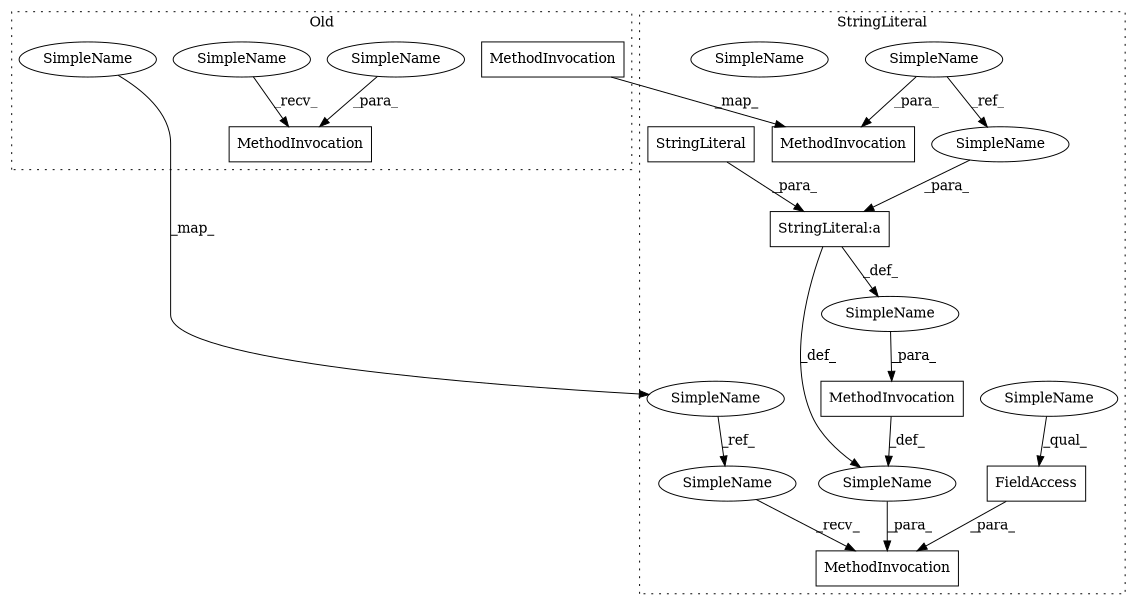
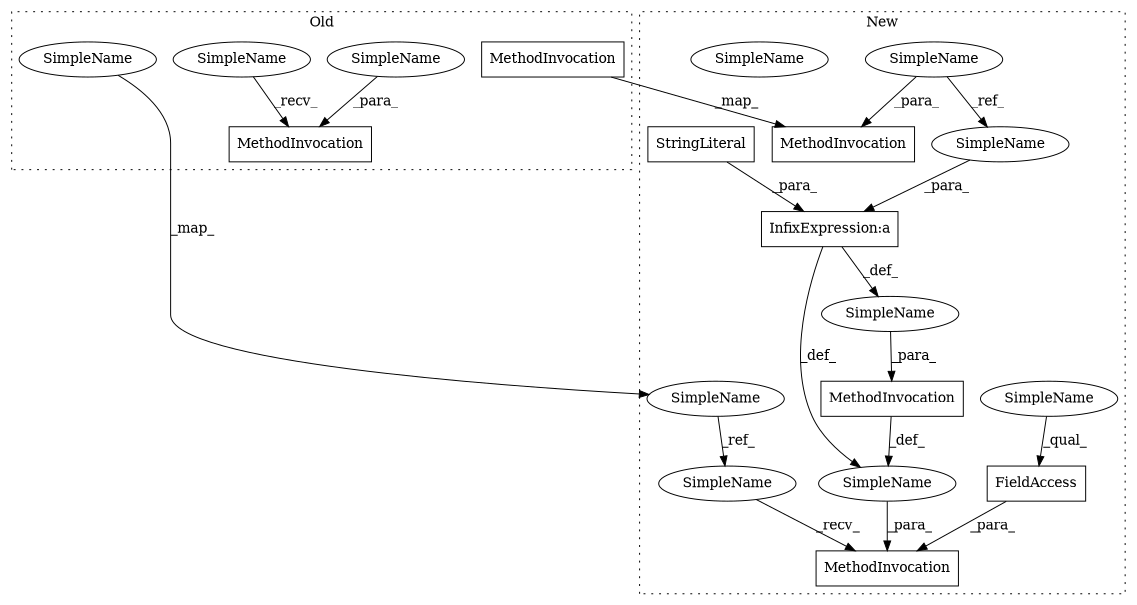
  digraph {
    node [a=42 l=3 s=5409 shape=ellipse]
    n1 [a=32 l="11,1" label=MethodInvocation s="5016,5028" shape=box]
    n2 [a=32 l="8,1" label=MethodInvocation s="5084,5093" shape=box]
    n3 [l=12 label=SimpleName s=4661]
    n4 [l=1 label=SimpleName s=5092]
    n5 [label=SimpleName s=5080]
    n6 [a=22 l=8 label=FieldAccess shape=box]
    n7 [a=32 l="15,1" label=MethodInvocation s="4968,4984" shape=box]
    n8 [a=32 l="11,1" label=MethodInvocation s="5376,5417" shape=box]
    n9 [a=32 l="5,1" label=MethodInvocation s="5387,5407" shape=box]
    n10 [label=SimpleName]
    n11 [label=SimpleName l="" s=""]
    n12 [l=5 label=SimpleName s=5370]
    n13 [l=5 label=SimpleName s=4721]
    n14 [l=1 label=SimpleName s=5392]
    n15 [l=1 label=SimpleName s=4893]
    n16 [label=SimpleName l="" s=""]
    n17 [label=SimpleName]
    n18 [a=45 l=11 label=StringLiteral s=5396 shape=box]
-   n19 [a=27 label="StringLiteral:a" s=5393 shape=box]
+   n19 [a=27 label="InfixExpression:a" s=5393 shape=box]
    subgraph cluster_1 {
      label=Old
      style=dotted
      n1
      n2
      n3
      n4
      n5
    }
    subgraph cluster_2 {
-     label=StringLiteral
+     label=New
      style=dotted
      n6
      n7
      n8
      n9
      n10
      n11
      n12
      n13
      n14
      n15
      n16
      n17
      n18
      n19
    }
    n1 -> n7 [label=_map_]
    n3 -> n13 [label=_map_]
    n4 -> n2 [label=_para_]
    n5 -> n2 [label=_recv_]
    n6 -> n8 [label=_para_]
    n9 -> n11 [label=_def_]
    n10 -> n6 [label=_qual_]
    n11 -> n8 [label=_para_]
    n12 -> n8 [label=_recv_]
    n13 -> n12 [label=_ref_]
    n14 -> n19 [label=_para_]
    n15 -> n7 [label=_para_]
    n15 -> n14 [label=_ref_]
    n16 -> n9 [label=_para_]
    n18 -> n19 [label=_para_]
    n19 -> n11 [label=_def_]
    n19 -> n16 [label=_def_]
  }
